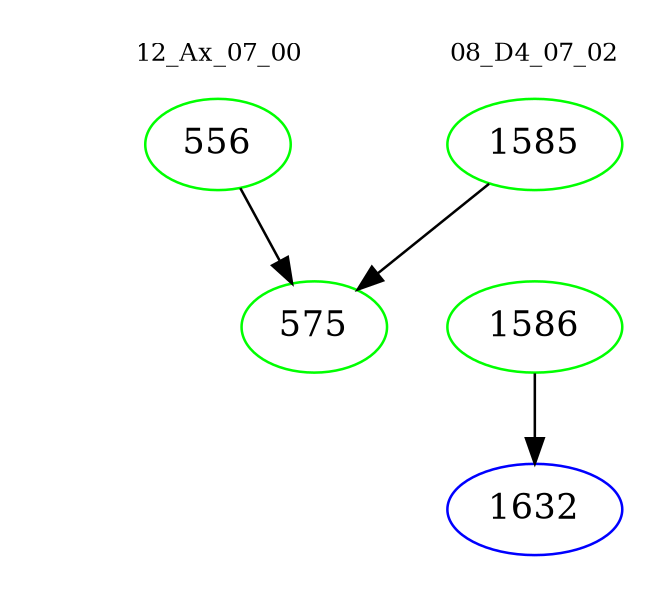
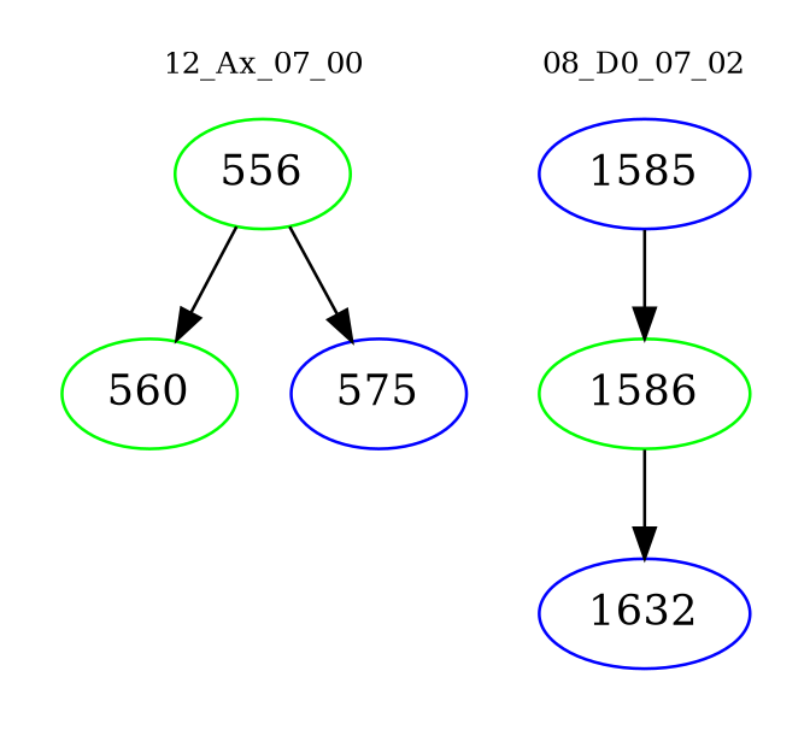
  digraph {
    node [color=green]
    edge [color=black]
    n1 [label=556]
-   n3 [label=575]
-   n4 [label=1585]
+   n2 [label=560]
+   n3 [color=blue label=575]
+   n4 [color=blue label=1585]
    n5 [label=1586]
    n6 [color=blue label=1632]
    subgraph cluster_1 {
      color=white
      fontsize=10
      label="12_Ax_07_00"
      n1
+     n2
      n3
    }
    subgraph cluster_2 {
      color=white
      fontsize=10
-     label="08_D4_07_02"
+     label="08_D0_07_02"
      n4
      n5
      n6
    }
+   n1 -> n2
    n1 -> n3
-   n4 -> n3
+   n4 -> n5
    n5 -> n6
  }
